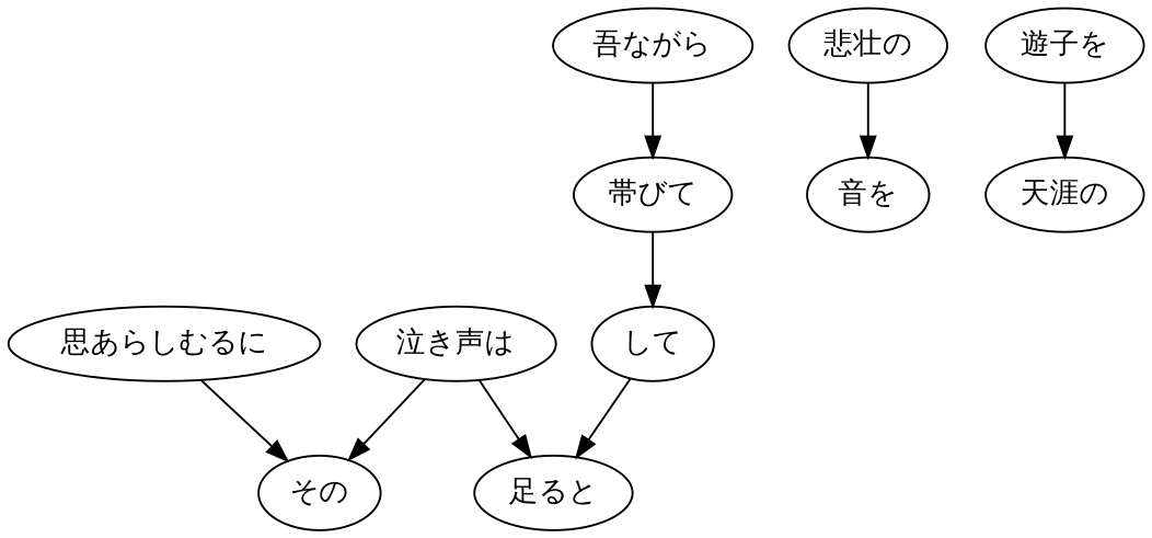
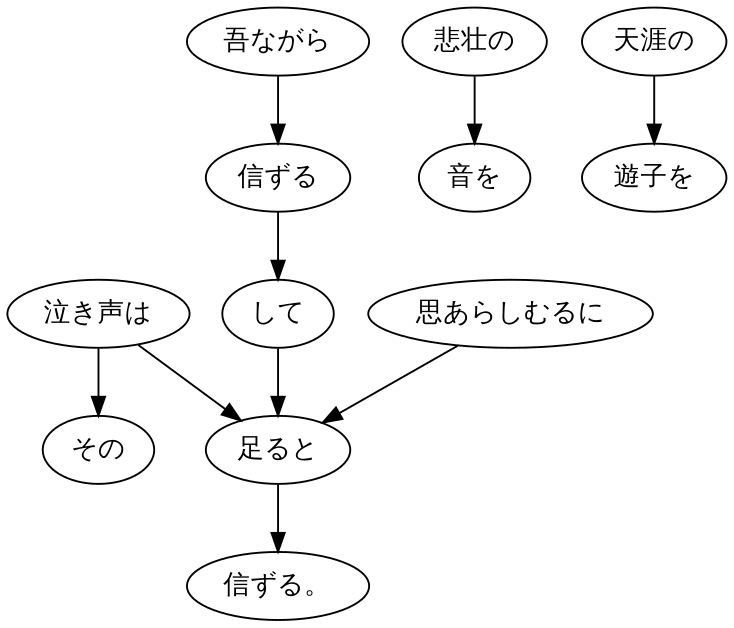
  digraph {
    fontname="Playfair Display"
    node [fontname="Playfair Display"]
    edge [fontname="Playfair Display"]
    n1 [label="その"]
    n2 [label="泣き声は"]
    n3 [label="足ると"]
+   n4 [label="信ずる。"]
    n5 [label="吾ながら"]
-   n6 [label="帯びて"]
+   n6 [label="信ずる"]
    n7 [label="して"]
    n8 [label="悲壮の"]
    n9 [label="音を"]
    n10 [label="天涯の"]
    n11 [label="遊子を"]
    n12 [label="思あらしむるに"]
    n2 -> n1
    n2 -> n3
+   n3 -> n4
    n5 -> n6
    n6 -> n7
    n7 -> n3
    n8 -> n9
-   n11 -> n10
-   n12 -> n1
+   n10 -> n11
+   n12 -> n3
  }
